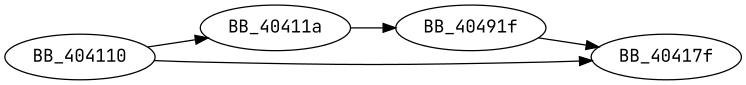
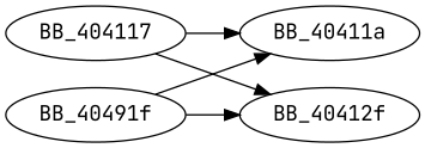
  digraph {
    fontname="JetBrains Mono"
    rankdir=LR
    node [fontname="JetBrains Mono"]
    edge [fontname="JetBrains Mono"]
-   BB_404110
+   BB_404110 [label=BB_404117]
    BB_40411a
-   BB_40412f [label=BB_40417f]
+   BB_40412f
    n4 [label=BB_40491f]
    BB_404110 -> BB_40411a
    BB_404110 -> BB_40412f
-   BB_40411a -> n4
+   n4 -> BB_40411a
    n4 -> BB_40412f
  }
